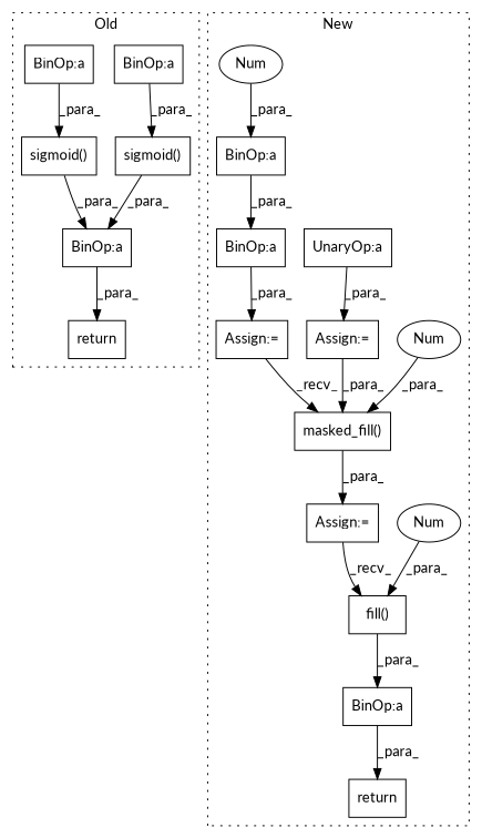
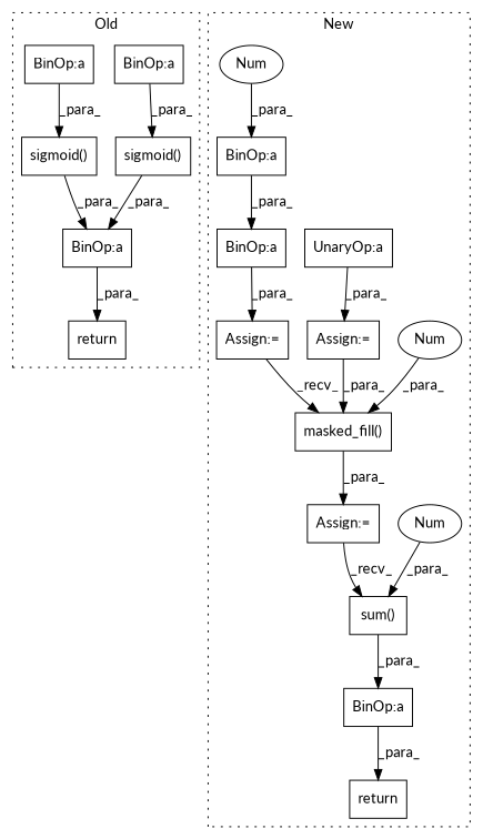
  digraph {
    fontname=Lato
    node [a=82 l=3 shape=box fontname=Lato]
    edge [fontname=Lato]
    n1 [a=75 l="14,1" label="sigmoid()" s="3583,3601"]
    n2 [label="BinOp:a" s=3530]
    n3 [label="BinOp:a" s=3579]
    n4 [a=93 l=7 label=return s=3641]
    n5 [a=75 l="14,1" label="sigmoid()" s="3605,3629"]
    n6 [l=4 label="BinOp:a" s=3624]
    n7 [a=75 l="17,1" label="masked_fill()" s="5540,5573"]
    n8 [label="BinOp:a" s=5654]
    n9 [l=4 label="BinOp:a" s=5288]
-   n10 [a=75 l="9,1" label="fill()" s="5643,5653"]
+   n10 [a=75 l="9,1" label="sum()" s="5643,5653"]
    n11 [label="BinOp:a" s=5330]
    n12 [a=76 l=1 label=Num s=5652 shape=ellipse]
    n13 [a=76 l=1 label=Num s=5572 shape=ellipse]
    n14 [a=61 l=14 label="UnaryOp:a" s=5104]
    n15 [a=68 label="Assign:=" s=5537]
    n16 [a=68 label="Assign:=" s=5307]
    n17 [a=68 label="Assign:=" s=5101]
    n18 [a=93 l=7 label=return s=5686]
    n19 [a=76 l=1 label=Num s=5292 shape=ellipse]
    subgraph cluster_1 {
      label=Old
      style=dotted
      n1
      n2
      n3
      n4
      n5
      n6
    }
    subgraph cluster_2 {
      label=New
      style=dotted
      n7
      n8
      n9
      n10
      n11
      n12
      n13
      n14
      n15
      n16
      n17
      n18
      n19
    }
    n1 -> n3 [label=_para_]
    n2 -> n1 [label=_para_]
    n3 -> n4 [label=_para_]
    n5 -> n3 [label=_para_]
    n6 -> n5 [label=_para_]
    n7 -> n15 [label=_para_]
    n8 -> n18 [label=_para_]
    n9 -> n11 [label=_para_]
    n10 -> n8 [label=_para_]
    n11 -> n16 [label=_para_]
    n12 -> n10 [label=_para_]
    n13 -> n7 [label=_para_]
    n14 -> n17 [label=_para_]
    n15 -> n10 [label=_recv_]
    n16 -> n7 [label=_recv_]
    n17 -> n7 [label=_para_]
    n19 -> n9 [label=_para_]
  }
